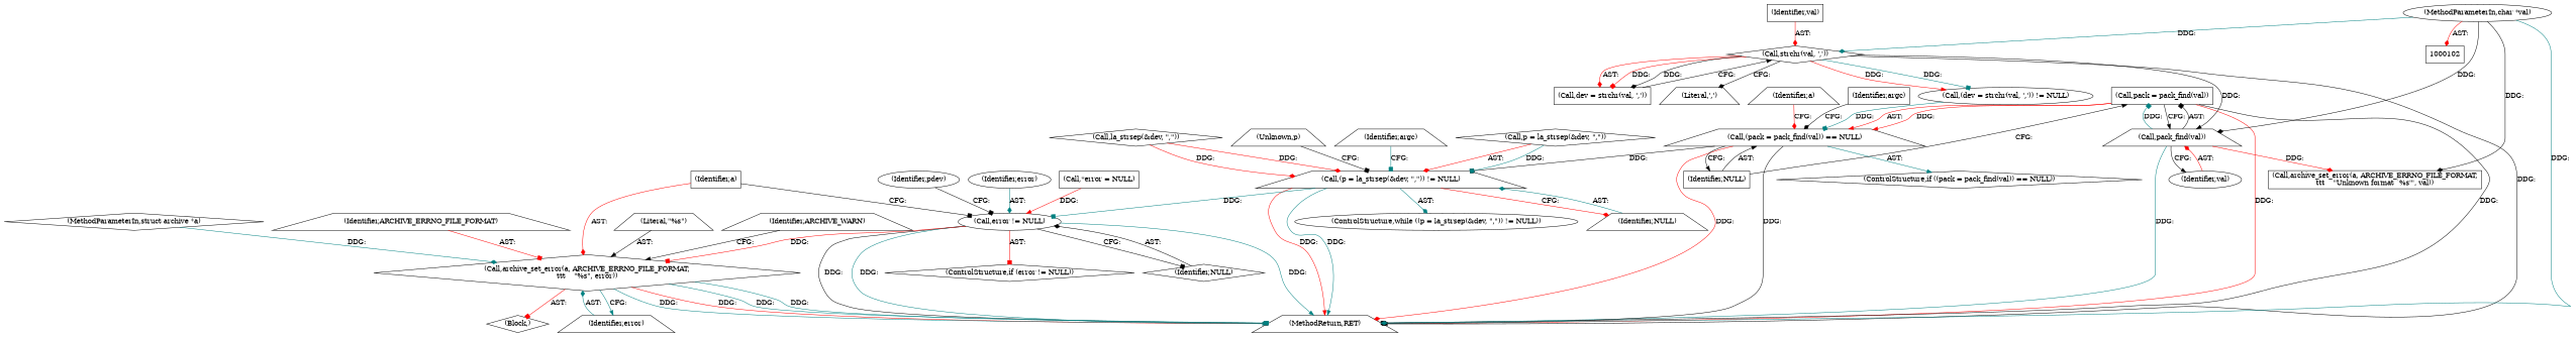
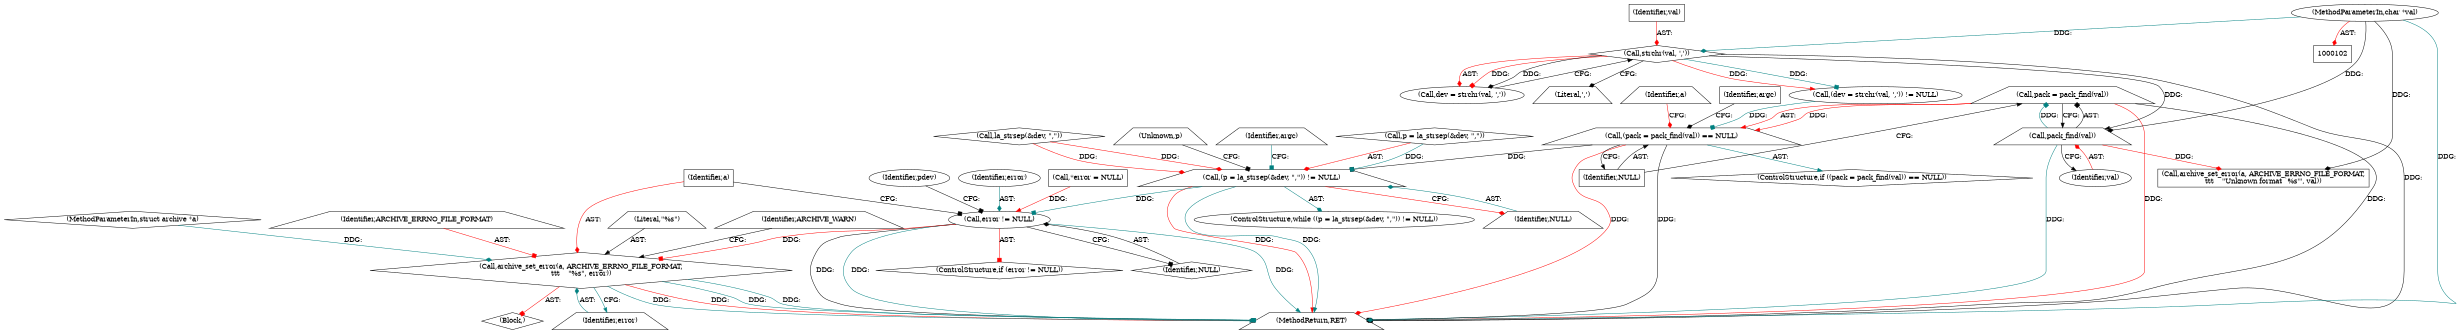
  digraph {
    node [shape=trapezium]
    edge [arrowhead=diamond color=black]
-   n1 [label="(Call,pack = pack_find(val))" shape=box]
+   n1 [label="(Call,pack = pack_find(val))"]
    n2 [label="(Call,pack_find(val))"]
    n3 [label="(Call,(pack = pack_find(val)) == NULL)"]
    n4 [label="(MethodReturn,RET)"]
    n5 [label="(Identifier,val)" shape=ellipse]
    n6 [label="(Call,archive_set_error(a, ARCHIVE_ERRNO_FILE_FORMAT,\n\t\t\t    \"Unknown format `%s'\", val))" shape=box]
    n7 [label="(Call,(p = la_strsep(&dev, \",\")) != NULL)"]
    n8 [label="(Identifier,NULL)" shape=box]
    n9 [label="(ControlStructure,if ((pack = pack_find(val)) == NULL))" shape=diamond]
    n10 [label="(Call,strchr(val, ','))" shape=diamond]
    n11 [label="(Call,(dev = strchr(val, ',')) != NULL)" shape=ellipse]
-   n12 [label="(Call,dev = strchr(val, ','))" shape=box]
+   n12 [label="(Call,dev = strchr(val, ','))" shape=ellipse]
    n13 [label="(Literal,',')"]
    n14 [label="(MethodParameterIn,char *val)" shape=ellipse]
    1000102 [shape=box]
    n16 [label="(Call,error != NULL)" shape=ellipse]
    n17 [label="(ControlStructure,while ((p = la_strsep(&dev, \",\")) != NULL))" shape=ellipse]
    n18 [label="(Identifier,NULL)"]
    n19 [label="(Call,archive_set_error(a, ARCHIVE_ERRNO_FILE_FORMAT,\n\t\t\t    \"%s\", error))" shape=diamond]
    n20 [label="(Identifier,NULL)" shape=diamond]
    n21 [label="(ControlStructure,if (error != NULL))" shape=diamond]
    n22 [label="(Block,)" shape=diamond]
    n23 [label="(Identifier,error)"]
    n24 [label="(Literal,\"%s\")"]
    n25 [label="(Identifier,ARCHIVE_WARN)"]
    n26 [label="(Identifier,pdev)" shape=ellipse]
    n27 [label="(Call,*error = NULL)" shape=box]
    n28 [label="(Identifier,val)" shape=box]
    n29 [label="(Unknown,p)"]
    n30 [label="(Identifier,error)" shape=ellipse]
    n31 [label="(Identifier,argc)"]
    n32 [label="(Call,la_strsep(&dev, \",\"))" shape=diamond]
    n33 [label="(Call,p = la_strsep(&dev, \",\"))" shape=diamond]
    n34 [label="(Identifier,a)"]
    n35 [label="(Identifier,argc)" shape=box]
    n36 [label="(Identifier,ARCHIVE_ERRNO_FILE_FORMAT)"]
    n37 [label="(Identifier,a)" shape=box]
    n38 [label="(MethodParameterIn,struct archive *a)" shape=diamond]
    n1 -> n2 [arrowhead=normal label="CFG: "]
    n1 -> n3 [arrowhead=normal color=red label="AST: "]
    n1 -> n3 [arrowhead=normal color=red label="DDG: "]
    n1 -> n4 [color=red label="DDG: "]
    n1 -> n4 [arrowhead=box label="DDG: "]
    n2 -> n1 [arrowhead=box label="AST: "]
    n2 -> n1 [arrowhead=box color=teal label="DDG: "]
    n2 -> n4 [arrowhead=normal color=teal label="DDG: "]
    n2 -> n5 [arrowhead=normal label="CFG: "]
    n2 -> n6 [color=red label="DDG: "]
    n3 -> n4 [arrowhead=box label="DDG: "]
    n3 -> n4 [color=red label="DDG: "]
    n3 -> n7 [arrowhead=box label="DDG: "]
    n3 -> n8 [arrowhead=normal label="CFG: "]
    n3 -> n9 [arrowhead=normal color=teal label="AST: "]
    n5 -> n2 [color=red label="AST: "]
    n7 -> n4 [arrowhead=normal color=red label="DDG: "]
    n7 -> n4 [arrowhead=normal color=teal label="DDG: "]
    n7 -> n16 [arrowhead=box color=teal label="DDG: "]
    n7 -> n17 [color=teal label="AST: "]
    n7 -> n18 [color=red label="CFG: "]
    n8 -> n1 [arrowhead=normal label="CFG: "]
    n8 -> n3 [arrowhead=normal label="AST: "]
    n10 -> n2 [arrowhead=normal label="DDG: "]
    n10 -> n4 [arrowhead=normal label="DDG: "]
    n10 -> n11 [arrowhead=box color=teal label="DDG: "]
    n10 -> n11 [arrowhead=normal color=red label="DDG: "]
    n10 -> n12 [color=red label="AST: "]
    n10 -> n12 [arrowhead=box color=red label="DDG: "]
    n10 -> n12 [label="DDG: "]
    n10 -> n13 [label="CFG: "]
    n11 -> n3 [arrowhead=box color=teal label="DDG: "]
    n12 -> n10 [arrowhead=normal label="CFG: "]
    n14 -> n2 [label="DDG: "]
    n14 -> n4 [color=teal label="DDG: "]
    n14 -> n6 [label="DDG: "]
    n14 -> n10 [color=teal label="DDG: "]
    n14 -> 1000102 [color=red label="AST: "]
    n16 -> n4 [label="DDG: "]
    n16 -> n4 [arrowhead=normal color=teal label="DDG: "]
    n16 -> n4 [arrowhead=normal color=teal label="DDG: "]
    n16 -> n19 [arrowhead=box color=red label="DDG: "]
    n16 -> n20 [arrowhead=box label="CFG: "]
    n16 -> n21 [arrowhead=box color=red label="AST: "]
    n18 -> n7 [color=teal label="AST: "]
    n19 -> n4 [arrowhead=box color=red label="DDG: "]
    n19 -> n4 [arrowhead=box color=teal label="DDG: "]
    n19 -> n4 [arrowhead=normal color=teal label="DDG: "]
    n19 -> n4 [arrowhead=box color=teal label="DDG: "]
    n19 -> n22 [arrowhead=box color=red label="AST: "]
    n19 -> n23 [arrowhead=normal color=teal label="CFG: "]
    n20 -> n16 [label="AST: "]
    n23 -> n19 [color=teal label="AST: "]
    n24 -> n19 [arrowhead=normal label="AST: "]
    n25 -> n19 [arrowhead=normal label="CFG: "]
    n26 -> n16 [arrowhead=box label="CFG: "]
    n27 -> n16 [arrowhead=normal color=red label="DDG: "]
    n28 -> n10 [color=red label="AST: "]
    n29 -> n7 [arrowhead=box label="CFG: "]
    n30 -> n16 [color=teal label="AST: "]
    n31 -> n7 [arrowhead=box color=teal label="CFG: "]
    n32 -> n7 [color=red label="DDG: "]
    n32 -> n7 [color=red label="DDG: "]
    n33 -> n7 [color=red label="AST: "]
    n33 -> n7 [arrowhead=box color=teal label="DDG: "]
    n34 -> n3 [color=red label="CFG: "]
    n35 -> n3 [label="CFG: "]
    n36 -> n19 [arrowhead=box color=red label="AST: "]
    n37 -> n16 [arrowhead=box label="CFG: "]
    n37 -> n19 [color=red label="AST: "]
    n38 -> n19 [color=teal label="DDG: "]
  }
